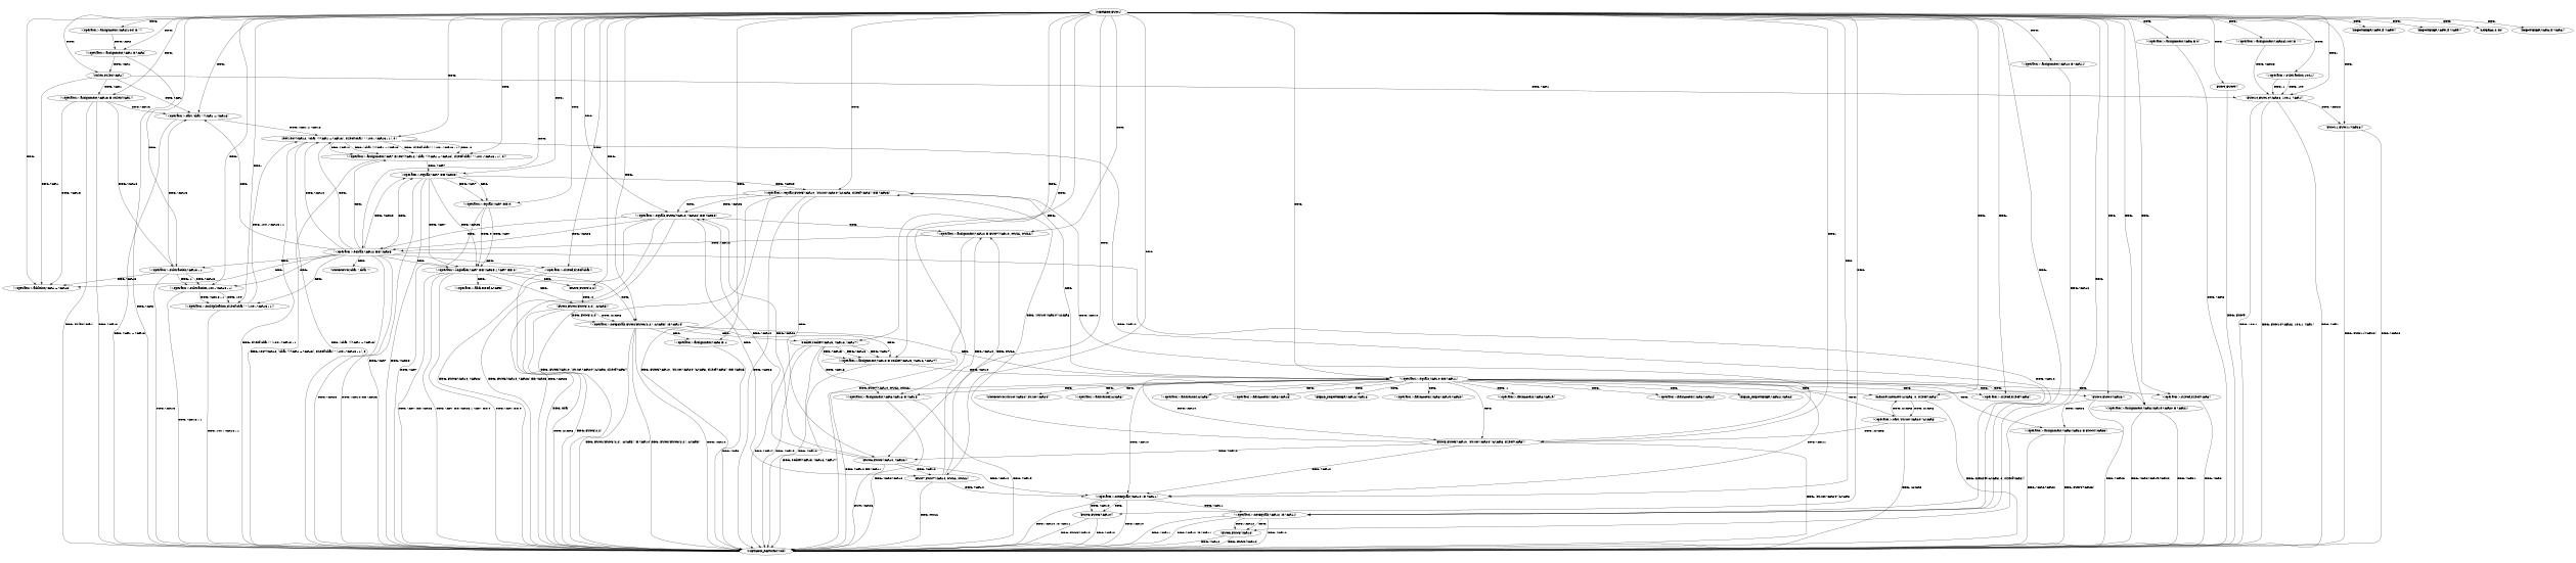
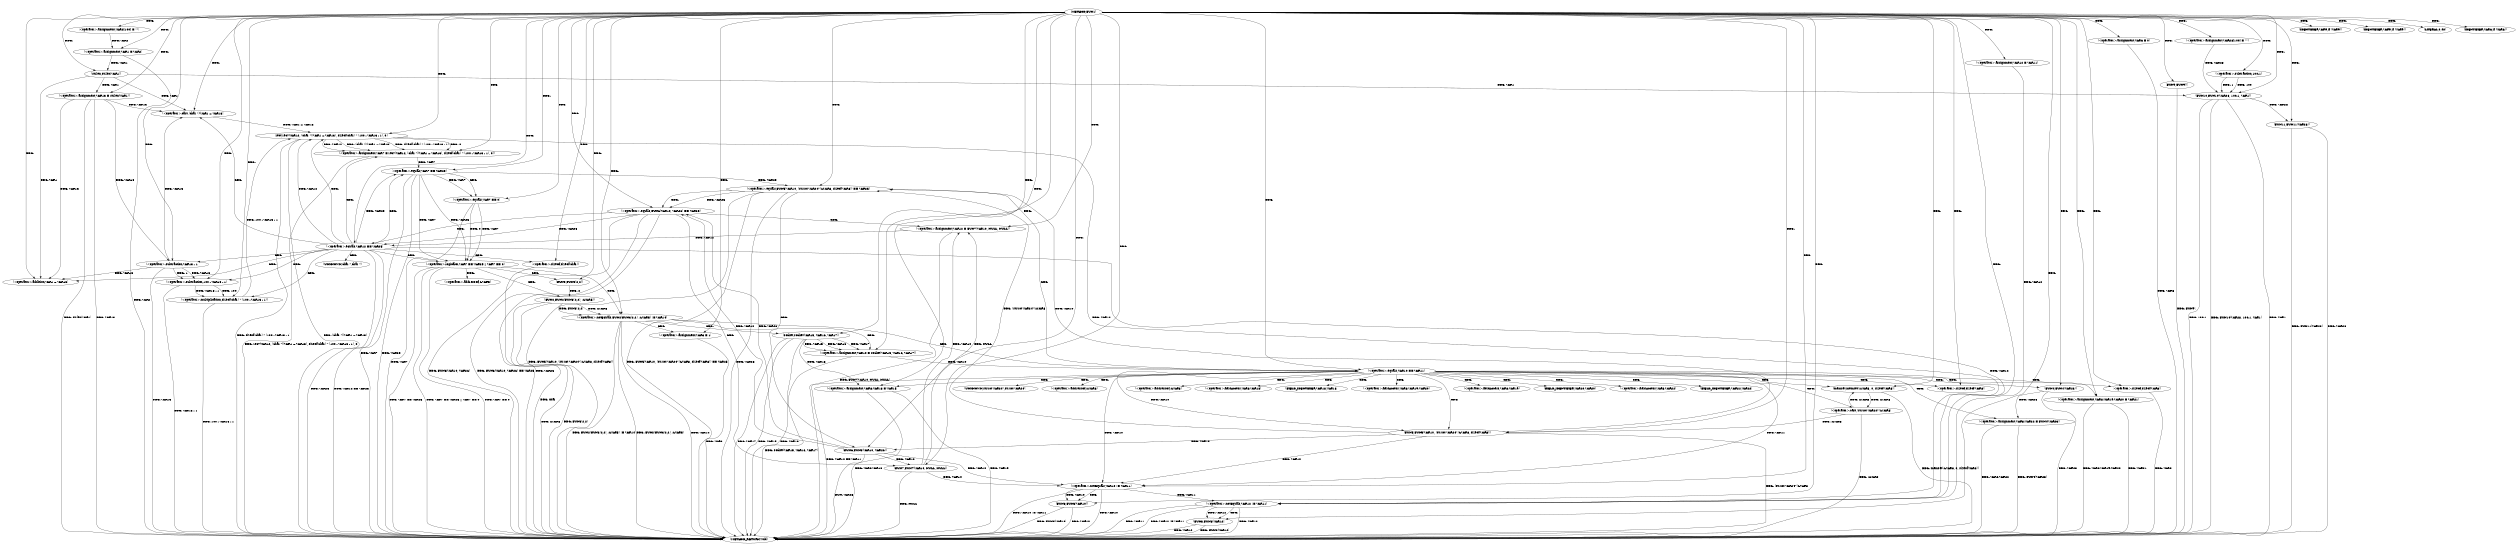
  digraph {
    n1 [label="(METHOD,FUN1)"]
    n2 [label="(<operator>.assignment,VAR2[100] = \"\")"]
    n3 [label="(<operator>.assignment,VAR1 = VAR2)"]
    n4 [label="(<operator>.assignment,VAR6 = 0)"]
    n5 [label="(<operator>.assignment,VAR12 = VAR11)"]
    n6 [label="(<operator>.assignment,VAR13 = strlen(VAR1))"]
    n7 [label="(strlen,strlen(VAR1))"]
    n8 [label="(<operator>.notEquals,FUN2(FUN3(2,2), &VAR5) != VAR14)"]
    n9 [label="(FUN3,FUN3(2,2))"]
    n10 [label="(<operator>.assignment,VAR6 = 1)"]
    n11 [label="(<operator>.assignment,VAR10 = socket(VAR15, VAR16, VAR17))"]
    n12 [label="(socket,socket(VAR15, VAR16, VAR17))"]
    n13 [label="(<operator>.equals,VAR10 == VAR11)"]
    n14 [label="(memset,memset(&VAR8, 0, sizeof(VAR8)))"]
    n15 [label="(<operator>.sizeOf,sizeof(VAR8))"]
    n16 [label="(<operator>.assignment,VAR8.VAR18 = VAR15)"]
    n17 [label="(<operator>.assignment,VAR8.VAR19.VAR20 = VAR21)"]
    n18 [label="(FUN4,FUN4(VAR23))"]
    n19 [label="(<operator>.equals,FUN5(VAR10, (struct VAR24*)&VAR8, sizeof(VAR8)) == VAR25)"]
    n20 [label="(FUN5,FUN5(VAR10, (struct VAR24*)&VAR8, sizeof(VAR8)))"]
    n21 [label="(<operator>.sizeOf,sizeof(VAR8))"]
    n22 [label="(<operator>.equals,FUN6(VAR10, VAR26) == VAR25)"]
    n23 [label="(FUN6,FUN6(VAR10, VAR26))"]
    n24 [label="(<operator>.assignment,VAR12 = FUN7(VAR10, NULL, NULL))"]
    n25 [label="(FUN7,FUN7(VAR10, NULL, NULL))"]
    n26 [label="(<operator>.equals,VAR12 == VAR25)"]
    n27 [label="(<operator>.assignment,VAR7 = recv(VAR12, (char *)(VAR1 + VAR13), sizeof(char) * (100 - VAR13 - 1), 0))"]
    n28 [label="(recv,recv(VAR12, (char *)(VAR1 + VAR13), sizeof(char) * (100 - VAR13 - 1), 0))"]
    n29 [label="(<operator>.cast,(char *)(VAR1 + VAR13))"]
    n30 [label="(<operator>.addition,VAR1 + VAR13)"]
    n31 [label="(<operator>.multiplication,sizeof(char) * (100 - VAR13 - 1))"]
    n32 [label="(<operator>.sizeOf,sizeof(char))"]
    n33 [label="(<operator>.subtraction,100 - VAR13 - 1)"]
    n34 [label="(<operator>.subtraction,VAR13 - 1)"]
    n35 [label="(<operator>.equals,VAR7 == VAR25)"]
    n36 [label="(<operator>.equals,VAR7 == 0)"]
    n37 [label="(IDENTIFIER,VAR9,if (VAR9))"]
    n38 [label="(IDENTIFIER,VAR9,if (VAR9))"]
    n39 [label="(LITERAL,0,do)"]
    n40 [label="(<operator>.notEquals,VAR10 != VAR11)"]
    n41 [label="(FUN8,FUN8(VAR10))"]
    n42 [label="(<operator>.notEquals,VAR12 != VAR11)"]
    n43 [label="(FUN8,FUN8(VAR12))"]
    n44 [label="(IDENTIFIER,VAR6,if (VAR6))"]
    n45 [label="(FUN9,FUN9())"]
    n46 [label="(<operator>.assignment,VAR28[100] = \"\")"]
    n47 [label="(FUN10,FUN10(VAR28, 100-1, VAR1))"]
    n48 [label="(<operator>.subtraction,100-1)"]
    n49 [label="(FUN11,FUN11(VAR28))"]
    n50 [label="(METHOD_RETURN,void)"]
    n51 [label="(FUN2,FUN2(FUN3(2,2), &VAR5))"]
    n52 [label="(<operator>.assignment,VAR8.VAR22 = FUN4(VAR23))"]
    n53 [label="(<operator>.cast,(struct VAR24*)&VAR8)"]
    n54 [label="(<operator>.addressOf,&VAR8)"]
    n55 [label="(<operator>.fieldAccess,VAR8.VAR18)"]
    n56 [label="(FIELD_IDENTIFIER,VAR18,VAR18)"]
    n57 [label="(<operator>.fieldAccess,VAR8.VAR19.VAR20)"]
    n58 [label="(<operator>.fieldAccess,VAR8.VAR19)"]
+   n59 [label="(FIELD_IDENTIFIER,VAR20,VAR20)"]
    n60 [label="(<operator>.fieldAccess,VAR8.VAR22)"]
    n61 [label="(FIELD_IDENTIFIER,VAR22,VAR22)"]
    n62 [label="(UNKNOWN,struct VAR24*,struct VAR24*)"]
    n63 [label="(<operator>.addressOf,&VAR8)"]
    n64 [label="(<operator>.logicalOr,VAR7 == VAR25 || VAR7 == 0)"]
    n65 [label="(UNKNOWN,char *,char *)"]
    n66 [label="(<operator>.addressOf,&VAR5)"]
    n1 -> n2 [label="DDG: "]
    n1 -> n3 [label="DDG: "]
    n1 -> n4 [label="DDG: "]
    n1 -> n5 [label="DDG: "]
    n1 -> n6 [label="DDG: "]
    n1 -> n7 [label="DDG: "]
    n1 -> n8 [label="DDG: "]
    n1 -> n9 [label="DDG: "]
    n1 -> n10 [label="DDG: "]
    n1 -> n11 [label="DDG: "]
    n1 -> n12 [label="DDG: "]
    n1 -> n13 [label="DDG: "]
    n1 -> n14 [label="DDG: "]
    n1 -> n15 [label="DDG: "]
    n1 -> n16 [label="DDG: "]
    n1 -> n17 [label="DDG: "]
    n1 -> n18 [label="DDG: "]
    n1 -> n19 [label="DDG: "]
    n1 -> n20 [label="DDG: "]
    n1 -> n21 [label="DDG: "]
    n1 -> n22 [label="DDG: "]
    n1 -> n23 [label="DDG: "]
    n1 -> n24 [label="DDG: "]
    n1 -> n25 [label="DDG: "]
    n1 -> n26 [label="DDG: "]
    n1 -> n27 [label="DDG: "]
    n1 -> n28 [label="DDG: "]
    n1 -> n29 [label="DDG: "]
    n1 -> n30 [label="DDG: "]
    n1 -> n31 [label="DDG: "]
    n1 -> n32 [label="DDG: "]
    n1 -> n33 [label="DDG: "]
    n1 -> n34 [label="DDG: "]
    n1 -> n35 [label="DDG: "]
    n1 -> n36 [label="DDG: "]
    n1 -> n37 [label="DDG: "]
    n1 -> n38 [label="DDG: "]
    n1 -> n39 [label="DDG: "]
    n1 -> n40 [label="DDG: "]
    n1 -> n41 [label="DDG: "]
    n1 -> n42 [label="DDG: "]
    n1 -> n43 [label="DDG: "]
    n1 -> n44 [label="DDG: "]
    n1 -> n45 [label="DDG: "]
    n1 -> n46 [label="DDG: "]
    n1 -> n47 [label="DDG: "]
    n1 -> n48 [label="DDG: "]
    n1 -> n49 [label="DDG: "]
    n2 -> n3 [label="DDG: VAR2"]
    n3 -> n7 [label="DDG: VAR1"]
    n3 -> n50 [label="DDG: VAR2"]
    n4 -> n50 [label="DDG: VAR6"]
    n5 -> n42 [label="DDG: VAR12"]
    n6 -> n29 [label="DDG: VAR13"]
    n6 -> n30 [label="DDG: VAR13"]
    n6 -> n34 [label="DDG: VAR13"]
    n6 -> n50 [label="DDG: strlen(VAR1)"]
    n6 -> n50 [label="DDG: VAR13"]
    n7 -> n6 [label="DDG: VAR1"]
    n7 -> n29 [label="DDG: VAR1"]
    n7 -> n30 [label="DDG: VAR1"]
    n7 -> n47 [label="DDG: VAR1"]
    n8 -> n10 [label="CDG: "]
    n8 -> n11 [label="CDG: "]
    n8 -> n12 [label="CDG: "]
    n8 -> n13 [label="CDG: "]
    n8 -> n50 [label="DDG: FUN2(FUN3(2,2), &VAR5)"]
    n8 -> n50 [label="DDG: VAR14"]
    n8 -> n50 [label="DDG: FUN2(FUN3(2,2), &VAR5) != VAR14"]
    n9 -> n51 [label="DDG: 2"]
    n10 -> n50 [label="DDG: VAR6"]
    n11 -> n13 [label="DDG: VAR10"]
    n11 -> n50 [label="DDG: socket(VAR15, VAR16, VAR17)"]
    n12 -> n11 [label="DDG: VAR15"]
    n12 -> n11 [label="DDG: VAR16"]
    n12 -> n11 [label="DDG: VAR17"]
    n12 -> n16 [label="DDG: VAR15"]
    n12 -> n50 [label="DDG: VAR17"]
    n12 -> n50 [label="DDG: VAR15"]
    n12 -> n50 [label="DDG: VAR16"]
    n13 -> n14 [label="CDG: "]
    n13 -> n15 [label="CDG: "]
    n13 -> n16 [label="CDG: "]
    n13 -> n17 [label="CDG: "]
    n13 -> n18 [label="CDG: "]
    n13 -> n19 [label="CDG: "]
    n13 -> n20 [label="DDG: VAR10"]
    n13 -> n20 [label="CDG: "]
    n13 -> n21 [label="CDG: "]
    n13 -> n40 [label="DDG: VAR10"]
    n13 -> n40 [label="DDG: VAR11"]
    n13 -> n50 [label="DDG: VAR10 == VAR11"]
    n13 -> n52 [label="CDG: "]
    n13 -> n53 [label="CDG: "]
    n13 -> n54 [label="CDG: "]
    n13 -> n55 [label="CDG: "]
    n13 -> n56 [label="CDG: "]
    n13 -> n57 [label="CDG: "]
-   n13 -> n58 [label="DDG: 1"]
+   n13 -> n58 [label="CDG: "]
+   n13 -> n59 [label="CDG: "]
    n13 -> n60 [label="CDG: "]
    n13 -> n61 [label="CDG: "]
    n13 -> n62 [label="CDG: "]
    n13 -> n63 [label="CDG: "]
    n14 -> n50 [label="DDG: memset(&VAR8, 0, sizeof(VAR8))"]
    n14 -> n53 [label="DDG: &VAR8"]
    n16 -> n50 [label="DDG: VAR15"]
    n16 -> n50 [label="DDG: VAR8.VAR18"]
    n17 -> n50 [label="DDG: VAR21"]
    n17 -> n50 [label="DDG: VAR8.VAR19.VAR20"]
    n18 -> n50 [label="DDG: VAR23"]
    n18 -> n52 [label="DDG: VAR23"]
    n19 -> n22 [label="DDG: VAR25"]
    n19 -> n22 [label="CDG: "]
    n19 -> n23 [label="CDG: "]
    n19 -> n50 [label="DDG: FUN5(VAR10, (struct VAR24*)&VAR8, sizeof(VAR8))"]
    n19 -> n50 [label="DDG: FUN5(VAR10, (struct VAR24*)&VAR8, sizeof(VAR8)) == VAR25"]
    n19 -> n50 [label="DDG: VAR25"]
    n20 -> n19 [label="DDG: VAR10"]
    n20 -> n19 [label="DDG: (struct VAR24*)&VAR8"]
    n20 -> n23 [label="DDG: VAR10"]
    n20 -> n40 [label="DDG: VAR10"]
    n20 -> n50 [label="DDG: (struct VAR24*)&VAR8"]
    n21 -> n50 [label="DDG: VAR8"]
    n22 -> n24 [label="CDG: "]
    n22 -> n25 [label="CDG: "]
    n22 -> n26 [label="DDG: VAR25"]
    n22 -> n26 [label="CDG: "]
    n22 -> n50 [label="DDG: FUN6(VAR10, VAR26)"]
    n22 -> n50 [label="DDG: FUN6(VAR10, VAR26) == VAR25"]
    n22 -> n50 [label="DDG: VAR25"]
    n23 -> n22 [label="DDG: VAR10"]
    n23 -> n22 [label="DDG: VAR26"]
    n23 -> n25 [label="DDG: VAR10"]
    n23 -> n40 [label="DDG: VAR10"]
    n23 -> n50 [label="FUN: VAR26"]
    n24 -> n26 [label="DDG: VAR12"]
    n24 -> n50 [label="DDG: FUN7(VAR10, NULL, NULL)"]
    n25 -> n24 [label="DDG: VAR10"]
    n25 -> n24 [label="DDG: NULL"]
    n25 -> n40 [label="DDG: VAR10"]
    n25 -> n50 [label="DDG: NULL"]
    n26 -> n27 [label="CDG: "]
    n26 -> n28 [label="DDG: VAR12"]
    n26 -> n28 [label="CDG: "]
    n26 -> n29 [label="CDG: "]
    n26 -> n30 [label="CDG: "]
    n26 -> n31 [label="CDG: "]
    n26 -> n32 [label="CDG: "]
    n26 -> n33 [label="CDG: "]
    n26 -> n34 [label="CDG: "]
    n26 -> n35 [label="DDG: VAR25"]
    n26 -> n35 [label="CDG: "]
    n26 -> n42 [label="DDG: VAR12"]
    n26 -> n50 [label="DDG: VAR25"]
    n26 -> n50 [label="DDG: VAR12 == VAR25"]
    n26 -> n64 [label="CDG: "]
    n26 -> n65 [label="CDG: "]
    n27 -> n35 [label="DDG: VAR7"]
    n27 -> n50 [label="DDG: recv(VAR12, (char *)(VAR1 + VAR13), sizeof(char) * (100 - VAR13 - 1), 0)"]
    n28 -> n27 [label="DDG: VAR12"]
    n28 -> n27 [label="DDG: (char *)(VAR1 + VAR13)"]
    n28 -> n27 [label="DDG: sizeof(char) * (100 - VAR13 - 1)"]
    n28 -> n27 [label="DDG: 0"]
    n28 -> n42 [label="DDG: VAR12"]
    n28 -> n50 [label="DDG: (char *)(VAR1 + VAR13)"]
    n28 -> n50 [label="DDG: sizeof(char) * (100 - VAR13 - 1)"]
    n29 -> n28 [label="DDG: VAR1 + VAR13"]
-   n29 -> n50 [label="DDG: VAR1 + VAR13"]
    n31 -> n28 [label="DDG: 100 - VAR13 - 1"]
    n31 -> n50 [label="DDG: 100 - VAR13 - 1"]
    n32 -> n50 [label="DDG: char"]
    n33 -> n31 [label="DDG: 100"]
    n33 -> n31 [label="DDG: VAR13 - 1"]
    n33 -> n50 [label="DDG: VAR13 - 1"]
    n34 -> n29 [label="DDG: VAR13"]
    n34 -> n30 [label="DDG: VAR13"]
    n34 -> n33 [label="DDG: VAR13"]
    n34 -> n33 [label="DDG: 1"]
    n34 -> n50 [label="DDG: VAR13"]
    n35 -> n19 [label="DDG: VAR25"]
    n35 -> n36 [label="DDG: VAR7"]
    n35 -> n36 [label="CDG: "]
    n35 -> n50 [label="DDG: VAR7"]
    n35 -> n50 [label="DDG: VAR25"]
    n35 -> n64 [label="DDG: VAR7"]
    n35 -> n64 [label="DDG: VAR25"]
    n36 -> n50 [label="DDG: VAR7"]
    n36 -> n64 [label="DDG: VAR7"]
    n36 -> n64 [label="DDG: 0"]
    n40 -> n41 [label="DDG: VAR10"]
    n40 -> n41 [label="CDG: "]
    n40 -> n42 [label="DDG: VAR11"]
    n40 -> n50 [label="DDG: VAR10"]
    n40 -> n50 [label="DDG: VAR10 != VAR11"]
    n41 -> n50 [label="DDG: FUN8(VAR10)"]
    n41 -> n50 [label="DDG: VAR10"]
    n42 -> n43 [label="DDG: VAR12"]
    n42 -> n43 [label="CDG: "]
    n42 -> n50 [label="DDG: VAR12"]
    n42 -> n50 [label="DDG: VAR11"]
    n42 -> n50 [label="DDG: VAR12 != VAR11"]
    n43 -> n50 [label="DDG: VAR12"]
    n43 -> n50 [label="DDG: FUN8(VAR12)"]
    n45 -> n50 [label="DDG: FUN9()"]
    n46 -> n47 [label="DDG: VAR28"]
    n47 -> n49 [label="DDG: VAR28"]
    n47 -> n50 [label="DDG: VAR1"]
    n47 -> n50 [label="DDG: 100-1"]
    n47 -> n50 [label="DDG: FUN10(VAR28, 100-1, VAR1)"]
    n48 -> n47 [label="DDG: 100"]
    n48 -> n47 [label="DDG: 1"]
    n49 -> n50 [label="DDG: VAR28"]
    n49 -> n50 [label="DDG: FUN11(VAR28)"]
    n51 -> n8 [label="DDG: FUN3(2,2)"]
    n51 -> n8 [label="DDG: &VAR5"]
    n51 -> n50 [label="DDG: &VAR5"]
    n51 -> n50 [label="DDG: FUN3(2,2)"]
    n52 -> n50 [label="DDG: VAR8.VAR22"]
    n52 -> n50 [label="DDG: FUN4(VAR23)"]
    n53 -> n14 [label="DDG: &VAR8"]
    n53 -> n20 [label="DDG: &VAR8"]
    n53 -> n50 [label="DDG: &VAR8"]
    n64 -> n8 [label="CDG: "]
    n64 -> n9 [label="CDG: "]
    n64 -> n50 [label="DDG: VAR7 == VAR25"]
    n64 -> n50 [label="DDG: VAR7 == VAR25 || VAR7 == 0"]
    n64 -> n50 [label="DDG: VAR7 == 0"]
    n64 -> n51 [label="CDG: "]
-   n64 -> n66 [label="CDG: "]
+   n64 -> n66 [label="DDG: "]
  }
